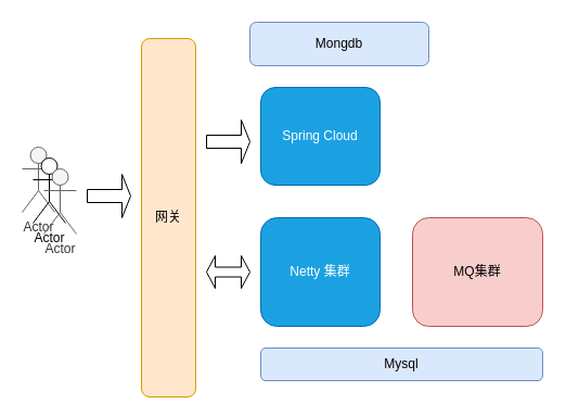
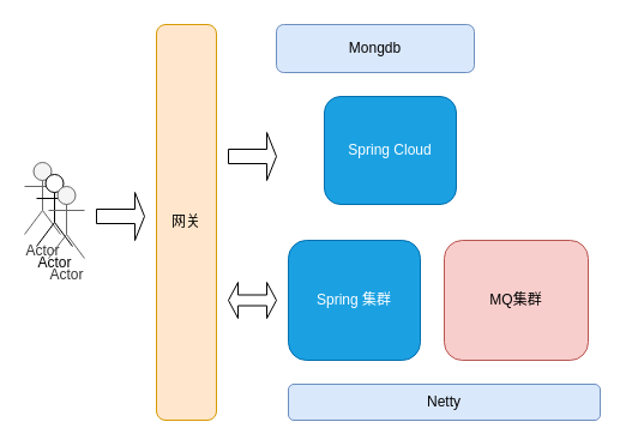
  <mxCell id="0" />
  <mxCell id="1" parent="0" />
  <mxCell id="2" value="Actor" style="shape=umlActor;verticalLabelPosition=bottom;verticalAlign=top;html=1;outlineConnect=0;fillColor=#f5f5f5;fontColor=#333333;strokeColor=#666666;" parent="1" vertex="1"><mxGeometry x="20" y="135" width="30" height="60" as="geometry" /></mxCell>
- <mxCell id="3" value="网关" style="rounded=1;whiteSpace=wrap;html=1;fillColor=#ffe6cc;strokeColor=#d79b00;" parent="1" vertex="1"><mxGeometry x="130" y="35" width="50" height="330" as="geometry" /></mxCell>
+ <mxCell id="3" value="网关" style="rounded=1;whiteSpace=wrap;html=1;fillColor=#ffe6cc;strokeColor=#d79b00;" parent="1" vertex="1"><mxGeometry x="130" y="20" width="50" height="330" as="geometry" /></mxCell>
  <mxCell id="4" value="Actor" style="shape=umlActor;verticalLabelPosition=bottom;verticalAlign=top;html=1;outlineConnect=0;" parent="1" vertex="1"><mxGeometry x="30" y="145" width="30" height="60" as="geometry" /></mxCell>
  <mxCell id="5" value="Actor" style="shape=umlActor;verticalLabelPosition=bottom;verticalAlign=top;html=1;outlineConnect=0;fillColor=#f5f5f5;fontColor=#333333;strokeColor=#666666;" parent="1" vertex="1"><mxGeometry x="40" y="155" width="30" height="60" as="geometry" /></mxCell>
  <mxCell id="6" value="" style="shape=singleArrow;whiteSpace=wrap;html=1;" parent="1" vertex="1"><mxGeometry x="80" y="160" width="40" height="40" as="geometry" /></mxCell>
- <mxCell id="7" value="Spring Cloud" style="rounded=1;whiteSpace=wrap;html=1;fillColor=#1ba1e2;fontColor=#ffffff;strokeColor=#006EAF;" parent="1" vertex="1"><mxGeometry x="240" y="80" width="110" height="90" as="geometry" /></mxCell>
+ <mxCell id="7" value="Spring Cloud" style="rounded=1;whiteSpace=wrap;html=1;fillColor=#1ba1e2;fontColor=#ffffff;strokeColor=#006EAF;" parent="1" vertex="1"><mxGeometry x="270" y="80" width="110" height="90" as="geometry" /></mxCell>
  <mxCell id="8" value="" style="shape=singleArrow;whiteSpace=wrap;html=1;" parent="1" vertex="1"><mxGeometry x="190" y="110" width="40" height="40" as="geometry" /></mxCell>
- <mxCell id="9" value="Mysql" style="rounded=1;whiteSpace=wrap;html=1;fillColor=#dae8fc;strokeColor=#6c8ebf;" parent="1" vertex="1"><mxGeometry x="240" y="320" width="260" height="30" as="geometry" /></mxCell>
+ <mxCell id="9" value="Netty" style="rounded=1;whiteSpace=wrap;html=1;fillColor=#dae8fc;strokeColor=#6c8ebf;" parent="1" vertex="1"><mxGeometry x="240" y="320" width="260" height="30" as="geometry" /></mxCell>
  <mxCell id="10" value="Mongdb" style="rounded=1;whiteSpace=wrap;html=1;fillColor=#dae8fc;strokeColor=#6c8ebf;" parent="1" vertex="1"><mxGeometry x="230" y="20" width="165" height="40" as="geometry" /></mxCell>
- <mxCell id="11" value="Netty 集群" style="rounded=1;whiteSpace=wrap;html=1;fillColor=#1ba1e2;fontColor=#ffffff;strokeColor=#006EAF;" parent="1" vertex="1"><mxGeometry x="240" y="200" width="110" height="100" as="geometry" /></mxCell>
- <mxCell id="12" value="MQ集群" style="rounded=1;whiteSpace=wrap;html=1;fillColor=#f8cecc;strokeColor=#b85450;" parent="1" vertex="1"><mxGeometry x="380" y="200" width="120" height="100" as="geometry" /></mxCell>
+ <mxCell id="11" value="Spring 集群" style="rounded=1;whiteSpace=wrap;html=1;fillColor=#1ba1e2;fontColor=#ffffff;strokeColor=#006EAF;" parent="1" vertex="1"><mxGeometry x="240" y="200" width="110" height="100" as="geometry" /></mxCell>
+ <mxCell id="12" value="MQ集群" style="rounded=1;whiteSpace=wrap;html=1;fillColor=#f8cecc;strokeColor=#b85450;" parent="1" vertex="1"><mxGeometry x="370" y="200" width="120" height="100" as="geometry" /></mxCell>
  <mxCell id="13" value="" style="shape=doubleArrow;whiteSpace=wrap;html=1;" parent="1" vertex="1"><mxGeometry x="190" y="235" width="40" height="30" as="geometry" /></mxCell>
